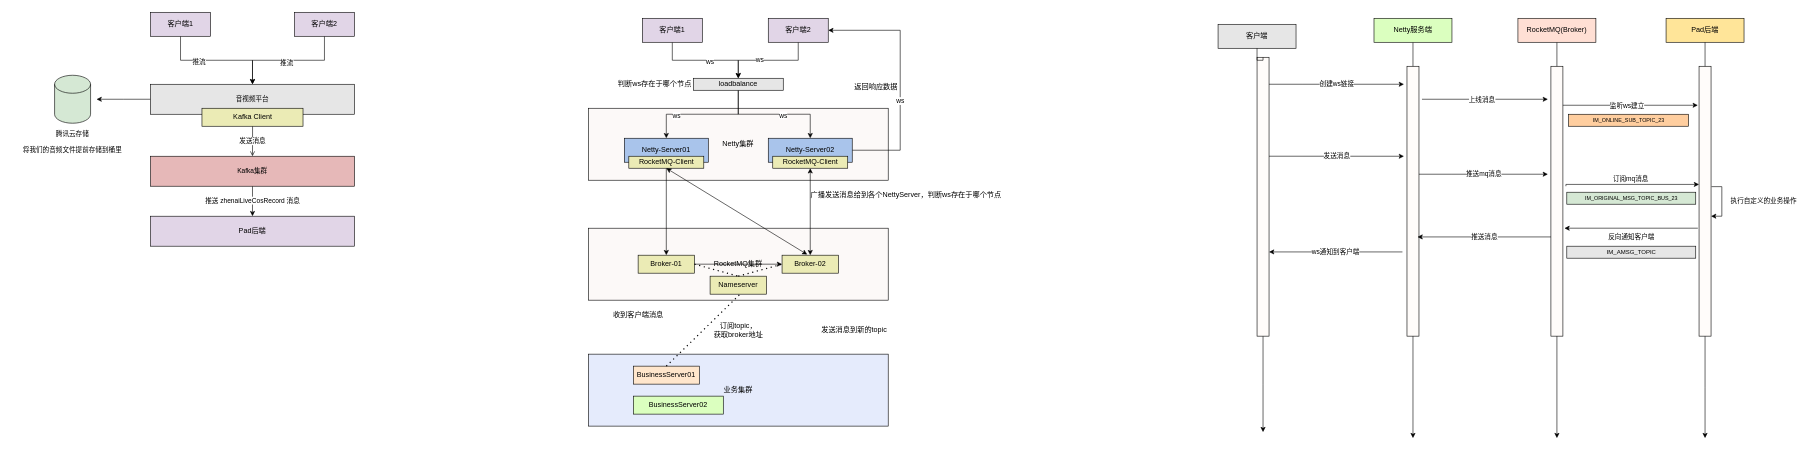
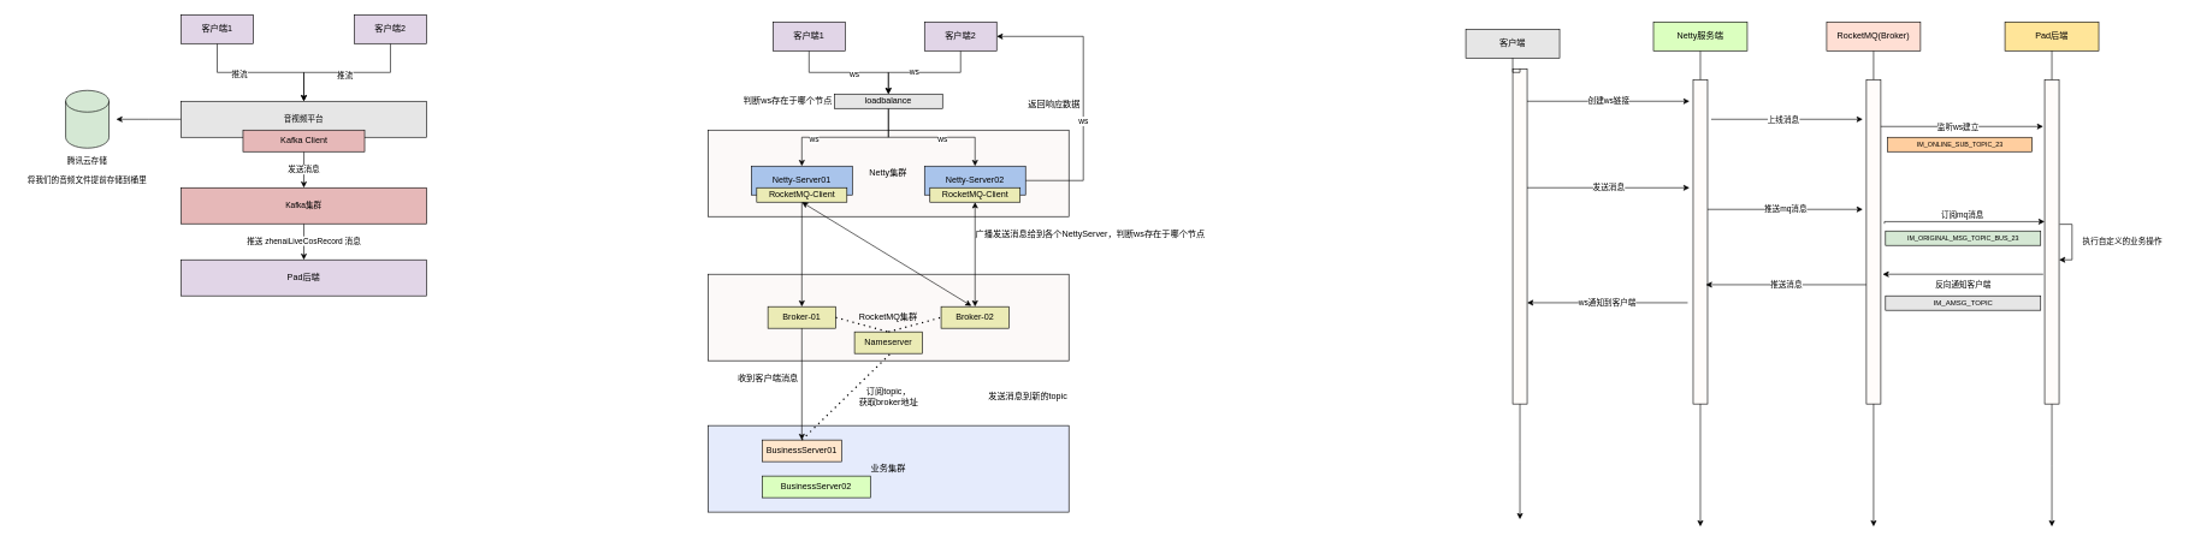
  <mxCell id="0" />
  <mxCell id="1" parent="0" />
  <mxCell id="2" style="edgeStyle=orthogonalEdgeStyle;rounded=0;orthogonalLoop=1;jettySize=auto;html=1;" edge="1" parent="1" source="4" target="17"><mxGeometry relative="1" as="geometry" /></mxCell>
  <mxCell id="3" value="ws" style="edgeLabel;html=1;align=center;verticalAlign=middle;resizable=0;points=[];" vertex="1" connectable="0" parent="2"><mxGeometry x="0.084" y="-1" relative="1" as="geometry"><mxPoint as="offset" /></mxGeometry></mxCell>
  <mxCell id="4" value="客户端1" style="rounded=0;whiteSpace=wrap;html=1;fillColor=#E1D5E7;" vertex="1" parent="1"><mxGeometry x="1070" y="30" width="100" height="40" as="geometry" /></mxCell>
  <mxCell id="5" style="edgeStyle=orthogonalEdgeStyle;rounded=0;orthogonalLoop=1;jettySize=auto;html=1;entryX=0.5;entryY=0;entryDx=0;entryDy=0;" edge="1" parent="1" source="7" target="17"><mxGeometry relative="1" as="geometry" /></mxCell>
  <mxCell id="6" value="ws" style="edgeLabel;html=1;align=center;verticalAlign=middle;resizable=0;points=[];" vertex="1" connectable="0" parent="5"><mxGeometry x="0.189" y="-2" relative="1" as="geometry"><mxPoint as="offset" /></mxGeometry></mxCell>
  <mxCell id="7" value="客户端2" style="rounded=0;whiteSpace=wrap;html=1;fillColor=#E1D5E7;" vertex="1" parent="1"><mxGeometry x="1280" y="30" width="100" height="40" as="geometry" /></mxCell>
  <mxCell id="8" value="Netty集群" style="rounded=0;whiteSpace=wrap;html=1;fillColor=#FCF9F8;" vertex="1" parent="1"><mxGeometry x="980" y="180" width="500" height="120" as="geometry" /></mxCell>
  <mxCell id="9" value="Netty-Server01" style="rounded=0;whiteSpace=wrap;html=1;fillColor=#A9C4EB;" vertex="1" parent="1"><mxGeometry x="1040" y="230" width="140" height="40" as="geometry" /></mxCell>
  <mxCell id="10" style="edgeStyle=orthogonalEdgeStyle;rounded=0;orthogonalLoop=1;jettySize=auto;html=1;entryX=1;entryY=0.5;entryDx=0;entryDy=0;" edge="1" parent="1" source="12" target="7"><mxGeometry relative="1" as="geometry"><mxPoint x="1500" y="140" as="targetPoint" /><Array as="points"><mxPoint x="1500" y="250" /><mxPoint x="1500" y="50" /></Array></mxGeometry></mxCell>
  <mxCell id="11" value="ws" style="edgeLabel;html=1;align=center;verticalAlign=middle;resizable=0;points=[];" vertex="1" connectable="0" parent="10"><mxGeometry x="-0.184" y="1" relative="1" as="geometry"><mxPoint as="offset" /></mxGeometry></mxCell>
  <mxCell id="12" value="Netty-Server02" style="rounded=0;whiteSpace=wrap;html=1;fillColor=#A9C4EB;" vertex="1" parent="1"><mxGeometry x="1280" y="230" width="140" height="40" as="geometry" /></mxCell>
  <mxCell id="13" style="edgeStyle=orthogonalEdgeStyle;rounded=0;orthogonalLoop=1;jettySize=auto;html=1;" edge="1" parent="1" source="17" target="9"><mxGeometry relative="1" as="geometry" /></mxCell>
  <mxCell id="14" value="ws" style="edgeLabel;html=1;align=center;verticalAlign=middle;resizable=0;points=[];" vertex="1" connectable="0" parent="13"><mxGeometry x="0.444" y="2" relative="1" as="geometry"><mxPoint as="offset" /></mxGeometry></mxCell>
  <mxCell id="15" style="edgeStyle=orthogonalEdgeStyle;rounded=0;orthogonalLoop=1;jettySize=auto;html=1;" edge="1" parent="1" source="17" target="12"><mxGeometry relative="1" as="geometry" /></mxCell>
  <mxCell id="16" value="ws" style="edgeLabel;html=1;align=center;verticalAlign=middle;resizable=0;points=[];" vertex="1" connectable="0" parent="15"><mxGeometry x="0.135" y="-1" relative="1" as="geometry"><mxPoint as="offset" /></mxGeometry></mxCell>
  <mxCell id="17" value="loadbalance" style="rounded=0;whiteSpace=wrap;html=1;fillColor=#E6E6E6;" vertex="1" parent="1"><mxGeometry x="1155" y="130" width="150" height="20" as="geometry" /></mxCell>
  <mxCell id="18" value="判断ws存在于哪个节点" style="text;html=1;strokeColor=none;fillColor=none;align=center;verticalAlign=middle;whiteSpace=wrap;rounded=0;" vertex="1" parent="1"><mxGeometry x="1021" y="125" width="140" height="30" as="geometry" /></mxCell>
  <mxCell id="19" value="RocketMQ集群" style="rounded=0;whiteSpace=wrap;html=1;fillColor=#FCF9F8;" vertex="1" parent="1"><mxGeometry x="980" y="380" width="500" height="120" as="geometry" /></mxCell>
  <mxCell id="20" style="edgeStyle=orthogonalEdgeStyle;rounded=0;orthogonalLoop=1;jettySize=auto;html=1;entryX=0.5;entryY=0;entryDx=0;entryDy=0;" edge="1" parent="1" source="21" target="23"><mxGeometry relative="1" as="geometry" /></mxCell>
  <mxCell id="21" value="RocketMQ-Client" style="rounded=0;whiteSpace=wrap;html=1;fillColor=#EBEBB5;" vertex="1" parent="1"><mxGeometry x="1047.5" y="260" width="125" height="20" as="geometry" /></mxCell>
  <mxCell id="22" value="RocketMQ-Client" style="rounded=0;whiteSpace=wrap;html=1;fillColor=#EBEBB5;" vertex="1" parent="1"><mxGeometry x="1287.5" y="260" width="125" height="20" as="geometry" /></mxCell>
  <mxCell id="23" value="Broker-01" style="rounded=0;whiteSpace=wrap;html=1;fillColor=#EBEBB5;" vertex="1" parent="1"><mxGeometry x="1063" y="425" width="94" height="30" as="geometry" /></mxCell>
  <mxCell id="24" value="Broker-02" style="rounded=0;whiteSpace=wrap;html=1;fillColor=#EBEBB5;" vertex="1" parent="1"><mxGeometry x="1303" y="425" width="94" height="30" as="geometry" /></mxCell>
  <mxCell id="25" value="Nameserver" style="rounded=0;whiteSpace=wrap;html=1;fillColor=#EBEBB5;" vertex="1" parent="1"><mxGeometry x="1183" y="460" width="94" height="30" as="geometry" /></mxCell>
  <mxCell id="26" value="业务集群" style="rounded=0;whiteSpace=wrap;html=1;fillColor=#E5EBFC;" vertex="1" parent="1"><mxGeometry x="980" y="590" width="500" height="120" as="geometry" /></mxCell>
  <mxCell id="27" value="BusinessServer01" style="rounded=0;whiteSpace=wrap;html=1;fillColor=#ffe6cc;" vertex="1" parent="1"><mxGeometry x="1055" y="610" width="110" height="30" as="geometry" /></mxCell>
- <mxCell id="28" style="edgeStyle=orthogonalEdgeStyle;rounded=0;orthogonalLoop=1;jettySize=auto;html=1;" edge="1" parent="1" source="23" target="24"><mxGeometry relative="1" as="geometry" /></mxCell>
+ <mxCell id="28" style="edgeStyle=orthogonalEdgeStyle;rounded=0;orthogonalLoop=1;jettySize=auto;html=1;" edge="1" parent="1" source="23" target="27"><mxGeometry relative="1" as="geometry" /></mxCell>
  <mxCell id="29" value="订阅topic，&lt;br&gt;获取broker地址" style="text;html=1;strokeColor=none;fillColor=none;align=center;verticalAlign=middle;whiteSpace=wrap;rounded=0;" vertex="1" parent="1"><mxGeometry x="1146.5" y="540" width="167" height="20" as="geometry" /></mxCell>
  <mxCell id="30" value="收到客户端消息" style="text;html=1;strokeColor=none;fillColor=none;align=center;verticalAlign=middle;whiteSpace=wrap;rounded=0;" vertex="1" parent="1"><mxGeometry x="979.5" y="514.5" width="167" height="20" as="geometry" /></mxCell>
  <mxCell id="31" value="发送消息到新的topic" style="text;html=1;strokeColor=none;fillColor=none;align=center;verticalAlign=middle;whiteSpace=wrap;rounded=0;" vertex="1" parent="1"><mxGeometry x="1340" y="540" width="167" height="20" as="geometry" /></mxCell>
  <mxCell id="32" value="" style="endArrow=classic;startArrow=classic;html=1;rounded=0;entryX=0.446;entryY=-0.038;entryDx=0;entryDy=0;entryPerimeter=0;exitX=0.5;exitY=1;exitDx=0;exitDy=0;" edge="1" parent="1" source="21" target="24"><mxGeometry width="50" height="50" relative="1" as="geometry"><mxPoint x="1160" y="370" as="sourcePoint" /><mxPoint x="1210" y="320" as="targetPoint" /></mxGeometry></mxCell>
  <mxCell id="33" value="" style="endArrow=classic;startArrow=classic;html=1;rounded=0;entryX=0.5;entryY=0;entryDx=0;entryDy=0;" edge="1" parent="1" source="22" target="24"><mxGeometry width="50" height="50" relative="1" as="geometry"><mxPoint x="1120" y="290" as="sourcePoint" /><mxPoint x="1354.924" y="433.86" as="targetPoint" /></mxGeometry></mxCell>
  <mxCell id="34" value="广播发送消息给到各个NettyServer，判断ws存在于哪个节点" style="text;html=1;strokeColor=none;fillColor=none;align=center;verticalAlign=middle;whiteSpace=wrap;rounded=0;" vertex="1" parent="1"><mxGeometry x="1340" y="320" width="340" height="10" as="geometry" /></mxCell>
  <mxCell id="35" value="返回响应数据" style="text;html=1;strokeColor=none;fillColor=none;align=center;verticalAlign=middle;whiteSpace=wrap;rounded=0;" vertex="1" parent="1"><mxGeometry x="1390" y="130" width="140" height="30" as="geometry" /></mxCell>
  <mxCell id="36" value="BusinessServer02" style="rounded=0;whiteSpace=wrap;html=1;fillColor=#DBFFBF;" vertex="1" parent="1"><mxGeometry x="1055" y="660" width="150" height="30" as="geometry" /></mxCell>
  <mxCell id="37" value="" style="endArrow=none;dashed=1;html=1;dashPattern=1 3;strokeWidth=2;rounded=0;exitX=0.5;exitY=0;exitDx=0;exitDy=0;" edge="1" parent="1" source="27"><mxGeometry width="50" height="50" relative="1" as="geometry"><mxPoint x="1183" y="540" as="sourcePoint" /><mxPoint x="1233" y="490" as="targetPoint" /></mxGeometry></mxCell>
  <mxCell id="38" value="" style="endArrow=none;dashed=1;html=1;dashPattern=1 3;strokeWidth=2;rounded=0;exitX=0.5;exitY=0;exitDx=0;exitDy=0;" edge="1" parent="1" source="25"><mxGeometry width="50" height="50" relative="1" as="geometry"><mxPoint x="1180" y="560" as="sourcePoint" /><mxPoint x="1303" y="440" as="targetPoint" /></mxGeometry></mxCell>
  <mxCell id="39" value="" style="endArrow=none;dashed=1;html=1;dashPattern=1 3;strokeWidth=2;rounded=0;exitX=0.5;exitY=0;exitDx=0;exitDy=0;entryX=0.5;entryY=0;entryDx=0;entryDy=0;" edge="1" parent="1" target="25"><mxGeometry width="50" height="50" relative="1" as="geometry"><mxPoint x="1157" y="440" as="sourcePoint" /><mxPoint x="1230" y="420" as="targetPoint" /></mxGeometry></mxCell>
  <mxCell id="40" style="edgeStyle=orthogonalEdgeStyle;rounded=0;orthogonalLoop=1;jettySize=auto;html=1;startArrow=none;" edge="1" parent="1" source="49"><mxGeometry relative="1" as="geometry"><mxPoint x="2105" y="720" as="targetPoint" /></mxGeometry></mxCell>
  <mxCell id="41" value="客户端" style="rounded=0;whiteSpace=wrap;html=1;fillColor=#E6E6E6;" vertex="1" parent="1"><mxGeometry x="2030" y="40" width="130" height="40" as="geometry" /></mxCell>
  <mxCell id="42" style="edgeStyle=orthogonalEdgeStyle;rounded=0;orthogonalLoop=1;jettySize=auto;html=1;" edge="1" parent="1" source="43"><mxGeometry relative="1" as="geometry"><mxPoint x="2355" y="730" as="targetPoint" /></mxGeometry></mxCell>
  <mxCell id="43" value="Netty服务端" style="rounded=0;whiteSpace=wrap;html=1;fillColor=#DBFFBF;" vertex="1" parent="1"><mxGeometry x="2290" y="30" width="130" height="40" as="geometry" /></mxCell>
  <mxCell id="44" style="edgeStyle=orthogonalEdgeStyle;rounded=0;orthogonalLoop=1;jettySize=auto;html=1;" edge="1" parent="1" source="45"><mxGeometry relative="1" as="geometry"><mxPoint x="2595" y="730" as="targetPoint" /></mxGeometry></mxCell>
  <mxCell id="45" value="RocketMQ(Broker)" style="rounded=0;whiteSpace=wrap;html=1;fillColor=#FFDFD4;" vertex="1" parent="1"><mxGeometry x="2530" y="30" width="130" height="40" as="geometry" /></mxCell>
  <mxCell id="46" style="edgeStyle=orthogonalEdgeStyle;rounded=0;orthogonalLoop=1;jettySize=auto;html=1;startArrow=none;" edge="1" parent="1" source="55"><mxGeometry relative="1" as="geometry"><mxPoint x="2842" y="730" as="targetPoint" /></mxGeometry></mxCell>
  <mxCell id="47" value="Pad后端" style="rounded=0;whiteSpace=wrap;html=1;fillColor=#FFE599;" vertex="1" parent="1"><mxGeometry x="2777" y="30" width="130" height="40" as="geometry" /></mxCell>
  <mxCell id="48" value="创建ws链接" style="edgeStyle=orthogonalEdgeStyle;rounded=0;orthogonalLoop=1;jettySize=auto;html=1;" edge="1" parent="1" source="49"><mxGeometry relative="1" as="geometry"><mxPoint x="2340" y="140" as="targetPoint" /><Array as="points"><mxPoint x="2170" y="140" /><mxPoint x="2170" y="140" /></Array></mxGeometry></mxCell>
  <mxCell id="49" value="" style="rounded=0;whiteSpace=wrap;html=1;fillColor=#FFFCFA;" vertex="1" parent="1"><mxGeometry x="2095" y="95" width="20" height="465" as="geometry" /></mxCell>
  <mxCell id="50" value="" style="edgeStyle=orthogonalEdgeStyle;rounded=0;orthogonalLoop=1;jettySize=auto;html=1;endArrow=none;" edge="1" parent="1" source="41" target="49"><mxGeometry relative="1" as="geometry"><mxPoint x="2105" y="720" as="targetPoint" /><mxPoint x="2105" y="70" as="sourcePoint" /></mxGeometry></mxCell>
  <mxCell id="51" value="" style="rounded=0;whiteSpace=wrap;html=1;fillColor=#FFFCFA;" vertex="1" parent="1"><mxGeometry x="2345" y="110" width="20" height="450" as="geometry" /></mxCell>
  <mxCell id="52" value="" style="rounded=0;whiteSpace=wrap;html=1;fillColor=#FFFCFA;" vertex="1" parent="1"><mxGeometry x="2585" y="110" width="20" height="450" as="geometry" /></mxCell>
  <mxCell id="53" value="" style="endArrow=classic;html=1;rounded=0;" edge="1" parent="1"><mxGeometry width="50" height="50" relative="1" as="geometry"><mxPoint x="2370" y="165" as="sourcePoint" /><mxPoint x="2580" y="165" as="targetPoint" /></mxGeometry></mxCell>
  <mxCell id="54" value="上线消息" style="edgeLabel;html=1;align=center;verticalAlign=middle;resizable=0;points=[];" vertex="1" connectable="0" parent="53"><mxGeometry x="-0.059" relative="1" as="geometry"><mxPoint as="offset" /></mxGeometry></mxCell>
  <mxCell id="55" value="" style="rounded=0;whiteSpace=wrap;html=1;fillColor=#FFFCFA;" vertex="1" parent="1"><mxGeometry x="2832" y="110" width="20" height="450" as="geometry" /></mxCell>
  <mxCell id="56" value="" style="edgeStyle=orthogonalEdgeStyle;rounded=0;orthogonalLoop=1;jettySize=auto;html=1;endArrow=none;" edge="1" parent="1" source="47" target="55"><mxGeometry relative="1" as="geometry"><mxPoint x="2842" y="730" as="targetPoint" /><mxPoint x="2842" y="70" as="sourcePoint" /></mxGeometry></mxCell>
  <mxCell id="57" value="" style="endArrow=classic;html=1;rounded=0;" edge="1" parent="1"><mxGeometry width="50" height="50" relative="1" as="geometry"><mxPoint x="2605" y="175" as="sourcePoint" /><mxPoint x="2830" y="175" as="targetPoint" /></mxGeometry></mxCell>
  <mxCell id="58" value="监听ws建立" style="edgeLabel;html=1;align=center;verticalAlign=middle;resizable=0;points=[];" vertex="1" connectable="0" parent="57"><mxGeometry x="-0.059" relative="1" as="geometry"><mxPoint as="offset" /></mxGeometry></mxCell>
  <mxCell id="59" value="&lt;font style=&quot;font-size: 9px&quot;&gt;IM_ONLINE_SUB_TOPIC_23&lt;/font&gt;" style="rounded=0;whiteSpace=wrap;html=1;fontSize=10;fillColor=#FFCE9F;" vertex="1" parent="1"><mxGeometry x="2614.5" y="190" width="200" height="20" as="geometry" /></mxCell>
  <mxCell id="60" value="发送消息" style="edgeStyle=orthogonalEdgeStyle;rounded=0;orthogonalLoop=1;jettySize=auto;html=1;" edge="1" parent="1"><mxGeometry relative="1" as="geometry"><mxPoint x="2340" y="260.04" as="targetPoint" /><mxPoint x="2115" y="259.997" as="sourcePoint" /><Array as="points"><mxPoint x="2170" y="260.04" /><mxPoint x="2170" y="260.04" /></Array></mxGeometry></mxCell>
  <mxCell id="61" value="推送mq消息" style="edgeStyle=orthogonalEdgeStyle;rounded=0;orthogonalLoop=1;jettySize=auto;html=1;" edge="1" parent="1"><mxGeometry relative="1" as="geometry"><mxPoint x="2580" y="290" as="targetPoint" /><mxPoint x="2365" y="289.997" as="sourcePoint" /><Array as="points"><mxPoint x="2420" y="290.04" /><mxPoint x="2420" y="290.04" /></Array></mxGeometry></mxCell>
  <mxCell id="62" value="订阅mq消息" style="edgeStyle=orthogonalEdgeStyle;rounded=0;orthogonalLoop=1;jettySize=auto;html=1;" edge="1" parent="1"><mxGeometry x="-0.009" y="10" relative="1" as="geometry"><mxPoint x="2832" y="307" as="targetPoint" /><mxPoint x="2610" y="310" as="sourcePoint" /><Array as="points"><mxPoint x="2610" y="307" /></Array><mxPoint as="offset" /></mxGeometry></mxCell>
  <mxCell id="63" value="&lt;font style=&quot;font-size: 9px&quot;&gt;IM_ORIGINAL_MSG_TOPIC_BUS_23&lt;/font&gt;" style="rounded=0;whiteSpace=wrap;html=1;fontSize=10;fillColor=#D5E8D4;" vertex="1" parent="1"><mxGeometry x="2611.5" y="320" width="215" height="20" as="geometry" /></mxCell>
  <mxCell id="64" style="edgeStyle=orthogonalEdgeStyle;rounded=0;orthogonalLoop=1;jettySize=auto;html=1;fontSize=11;exitX=1.039;exitY=0.446;exitDx=0;exitDy=0;exitPerimeter=0;" edge="1" parent="1" source="55" target="55"><mxGeometry relative="1" as="geometry"><mxPoint x="2860" y="310" as="sourcePoint" /><Array as="points"><mxPoint x="2870" y="311" /><mxPoint x="2870" y="360" /></Array></mxGeometry></mxCell>
  <mxCell id="65" value="执行自定义的业务操作" style="text;html=1;strokeColor=none;fillColor=none;align=center;verticalAlign=middle;whiteSpace=wrap;rounded=0;fontSize=11;" vertex="1" parent="1"><mxGeometry x="2870" y="320" width="140" height="30" as="geometry" /></mxCell>
  <mxCell id="66" value="" style="endArrow=classic;html=1;rounded=0;fontSize=11;entryX=1.128;entryY=0.6;entryDx=0;entryDy=0;entryPerimeter=0;" edge="1" parent="1" target="52"><mxGeometry width="50" height="50" relative="1" as="geometry"><mxPoint x="2830" y="380" as="sourcePoint" /><mxPoint x="2720" y="400" as="targetPoint" /></mxGeometry></mxCell>
  <mxCell id="67" value="&lt;font size=&quot;1&quot;&gt;IM_AMSG_TOPIC&lt;br&gt;&lt;/font&gt;" style="rounded=0;whiteSpace=wrap;html=1;fontSize=10;fillColor=#E6E6E6;" vertex="1" parent="1"><mxGeometry x="2611.5" y="410" width="215" height="20" as="geometry" /></mxCell>
  <mxCell id="68" value="反向通知客户端" style="text;html=1;strokeColor=none;fillColor=none;align=center;verticalAlign=middle;whiteSpace=wrap;rounded=0;fontSize=11;" vertex="1" parent="1"><mxGeometry x="2668.5" y="380" width="101" height="30" as="geometry" /></mxCell>
  <mxCell id="69" value="推送消息" style="endArrow=classic;html=1;rounded=0;fontSize=11;entryX=1.128;entryY=0.6;entryDx=0;entryDy=0;entryPerimeter=0;" edge="1" parent="1"><mxGeometry width="50" height="50" relative="1" as="geometry"><mxPoint x="2585" y="394.57" as="sourcePoint" /><mxPoint x="2362.56" y="394.57" as="targetPoint" /></mxGeometry></mxCell>
  <mxCell id="70" value="ws通知到客户端" style="endArrow=classic;html=1;rounded=0;fontSize=11;entryX=1.128;entryY=0.6;entryDx=0;entryDy=0;entryPerimeter=0;" edge="1" parent="1"><mxGeometry width="50" height="50" relative="1" as="geometry"><mxPoint x="2337.44" y="419.57" as="sourcePoint" /><mxPoint x="2115" y="419.57" as="targetPoint" /></mxGeometry></mxCell>
  <mxCell id="71" style="edgeStyle=orthogonalEdgeStyle;rounded=0;orthogonalLoop=1;jettySize=auto;html=1;fontSize=11;" edge="1" parent="1" source="72"><mxGeometry relative="1" as="geometry"><mxPoint x="160" y="165" as="targetPoint" /></mxGeometry></mxCell>
  <mxCell id="72" value="音视频平台" style="rounded=0;whiteSpace=wrap;html=1;fontSize=11;fillColor=#E6E6E6;" vertex="1" parent="1"><mxGeometry x="250" y="140" width="340" height="50" as="geometry" /></mxCell>
  <mxCell id="73" style="edgeStyle=orthogonalEdgeStyle;rounded=0;orthogonalLoop=1;jettySize=auto;html=1;fontSize=11;" edge="1" parent="1" source="75" target="72"><mxGeometry relative="1" as="geometry" /></mxCell>
  <mxCell id="74" value="推流" style="edgeLabel;html=1;align=center;verticalAlign=middle;resizable=0;points=[];fontSize=11;" vertex="1" connectable="0" parent="73"><mxGeometry x="-0.3" y="-1" relative="1" as="geometry"><mxPoint as="offset" /></mxGeometry></mxCell>
  <mxCell id="75" value="客户端1" style="rounded=0;whiteSpace=wrap;html=1;fillColor=#E1D5E7;" vertex="1" parent="1"><mxGeometry x="250" y="20" width="100" height="40" as="geometry" /></mxCell>
  <mxCell id="76" style="edgeStyle=orthogonalEdgeStyle;rounded=0;orthogonalLoop=1;jettySize=auto;html=1;entryX=0.5;entryY=0;entryDx=0;entryDy=0;fontSize=11;" edge="1" parent="1" source="78" target="72"><mxGeometry relative="1" as="geometry" /></mxCell>
  <mxCell id="77" value="推流" style="edgeLabel;html=1;align=center;verticalAlign=middle;resizable=0;points=[];fontSize=11;" vertex="1" connectable="0" parent="76"><mxGeometry x="0.04" y="4" relative="1" as="geometry"><mxPoint as="offset" /></mxGeometry></mxCell>
  <mxCell id="78" value="客户端2" style="rounded=0;whiteSpace=wrap;html=1;fillColor=#E1D5E7;" vertex="1" parent="1"><mxGeometry x="490" y="20" width="100" height="40" as="geometry" /></mxCell>
  <mxCell id="79" value="Pad后端" style="rounded=0;whiteSpace=wrap;html=1;fillColor=#E1D5E7;" vertex="1" parent="1"><mxGeometry x="250" y="360" width="340" height="50" as="geometry" /></mxCell>
- <mxCell id="80" value="发送消息" style="edgeStyle=orthogonalEdgeStyle;rounded=0;orthogonalLoop=1;jettySize=auto;html=1;entryX=0.5;entryY=0;entryDx=0;entryDy=0;fontSize=11;endArrow=open;" edge="1" parent="1" source="81" target="84"><mxGeometry relative="1" as="geometry" /></mxCell>
- <mxCell id="81" value="Kafka Client" style="rounded=0;whiteSpace=wrap;html=1;fillColor=#EBEBB5;" vertex="1" parent="1"><mxGeometry x="335.75" y="180" width="168.5" height="30" as="geometry" /></mxCell>
+ <mxCell id="80" value="发送消息" style="edgeStyle=orthogonalEdgeStyle;rounded=0;orthogonalLoop=1;jettySize=auto;html=1;entryX=0.5;entryY=0;entryDx=0;entryDy=0;fontSize=11;" edge="1" parent="1" source="81" target="84"><mxGeometry relative="1" as="geometry" /></mxCell>
+ <mxCell id="81" value="Kafka Client" style="rounded=0;whiteSpace=wrap;html=1;fillColor=#e6b8b8;" vertex="1" parent="1"><mxGeometry x="335.75" y="180" width="168.5" height="30" as="geometry" /></mxCell>
  <mxCell id="82" style="edgeStyle=orthogonalEdgeStyle;rounded=0;orthogonalLoop=1;jettySize=auto;html=1;entryX=0.5;entryY=0;entryDx=0;entryDy=0;fontSize=11;" edge="1" parent="1" source="84" target="79"><mxGeometry relative="1" as="geometry" /></mxCell>
  <mxCell id="83" value="推送 zhenaiLiveCosRecord 消息" style="edgeLabel;html=1;align=center;verticalAlign=middle;resizable=0;points=[];fontSize=11;" vertex="1" connectable="0" parent="82"><mxGeometry x="-0.099" y="-1" relative="1" as="geometry"><mxPoint as="offset" /></mxGeometry></mxCell>
  <mxCell id="84" value="Kafka集群" style="rounded=0;whiteSpace=wrap;html=1;fontSize=11;fillColor=#E6B8B8;" vertex="1" parent="1"><mxGeometry x="250" y="260" width="340" height="50" as="geometry" /></mxCell>
  <mxCell id="85" value="" style="shape=cylinder3;whiteSpace=wrap;html=1;boundedLbl=1;backgroundOutline=1;size=15;fontSize=11;fillColor=#D5E8D4;" vertex="1" parent="1"><mxGeometry x="90" y="125" width="60" height="80" as="geometry" /></mxCell>
  <mxCell id="86" value="腾讯云存储" style="text;html=1;strokeColor=none;fillColor=none;align=center;verticalAlign=middle;whiteSpace=wrap;rounded=0;fontSize=11;" vertex="1" parent="1"><mxGeometry x="80" y="210" width="80" height="25" as="geometry" /></mxCell>
  <mxCell id="87" value="&lt;span style=&quot;background-color: rgb(255 , 255 , 255)&quot;&gt;将我们的音频文件提前存储到桶里&lt;/span&gt;" style="text;html=1;strokeColor=none;fillColor=none;align=center;verticalAlign=middle;whiteSpace=wrap;rounded=0;fontSize=11;" vertex="1" parent="1"><mxGeometry x="20" y="240" width="200" height="20" as="geometry" /></mxCell>
